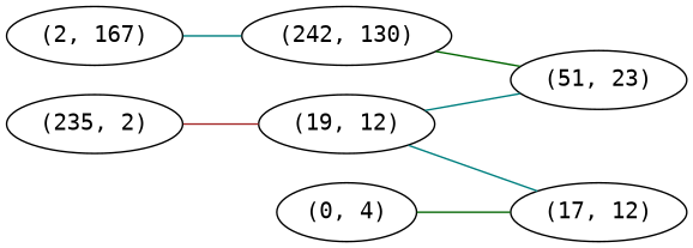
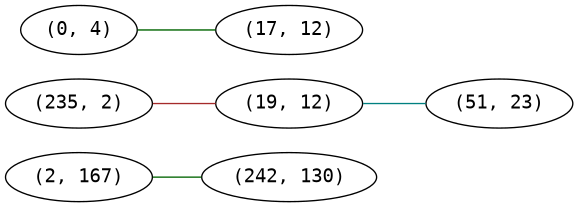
  graph {
    fontname="DejaVu Sans Mono"
    rankdir=LR
    node [fontname="DejaVu Sans Mono"]
    edge [color=darkgreen fontname="DejaVu Sans Mono" weight=1]
    "(2, 167)"
    "(242, 130)"
    "(51, 23)"
    n4 [label="(0, 4)"]
    "(17, 12)"
    "(235, 2)"
    "(19, 12)"
-   "(2, 167)" -- "(242, 130)" [color=teal]
-   "(242, 130)" -- "(51, 23)"
+   "(2, 167)" -- "(242, 130)"
    n4 -- "(17, 12)" [weight=4]
    "(235, 2)" -- "(19, 12)" [color=brown]
    "(19, 12)" -- "(51, 23)" [color=teal]
-   "(19, 12)" -- "(17, 12)" [color=teal]
  }
